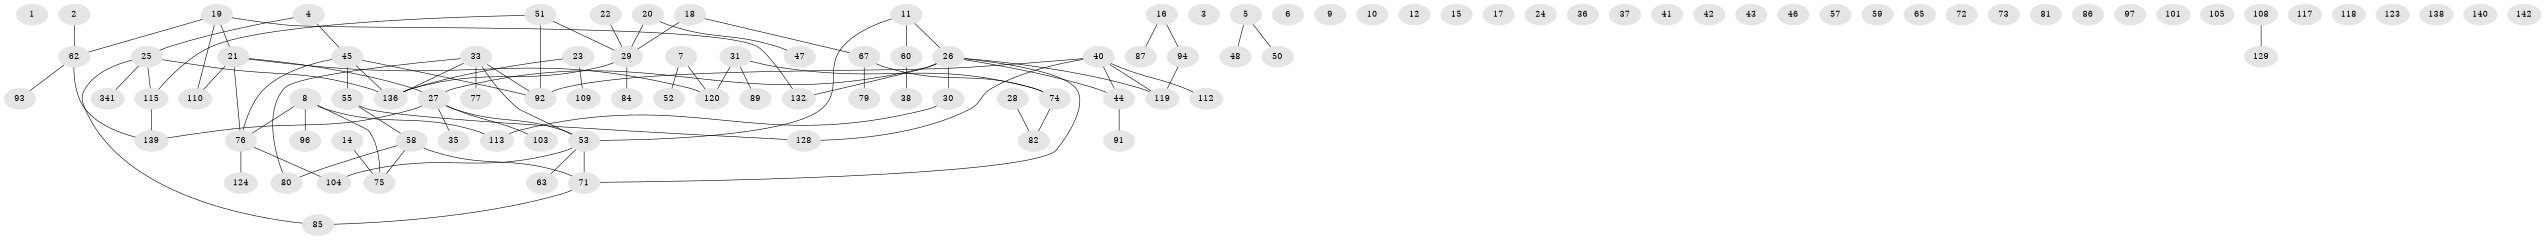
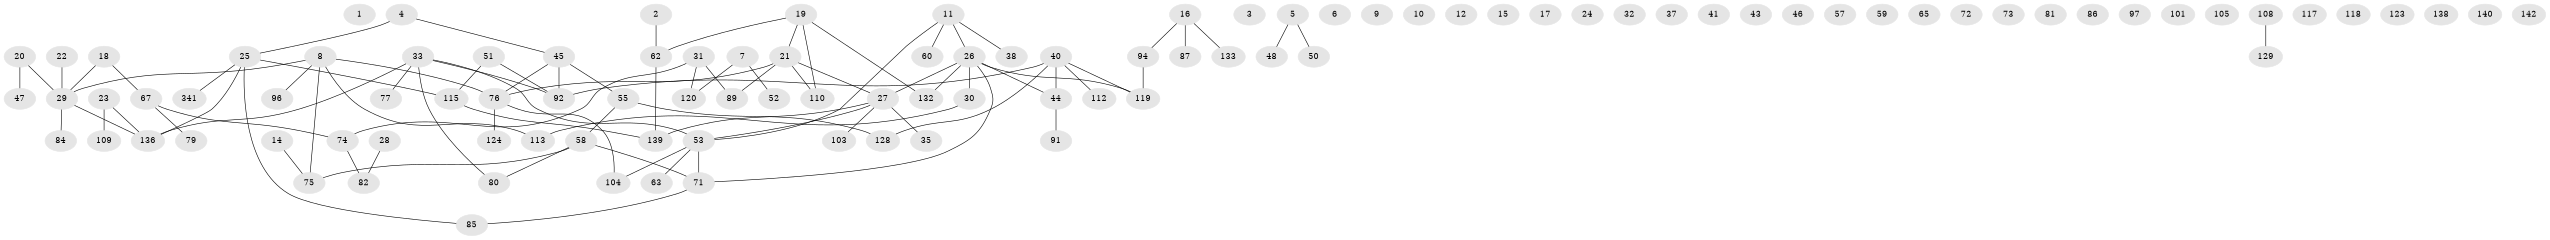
  graph {
    node [color=gray90 style=filled]
    1 [super="+13"]
    62 [super="+98"]
    139
-   93
    2
    3
    25 [super="+134"]
    136
    85
    115
    n11 [label=341]
    4
    45 [super="+99"]
    76 [super="+125"]
    92 [super="+126"]
    55 [super="+64"]
    5
    48
    50
    6 [super="+70"]
    7 [super="+66"]
    52 [super="+102"]
    120
    8 [super="+34"]
    29 [super="+39"]
    75 [super="+122"]
    96
    113 [super="+127"]
    84
    104
    124
    9
    10 [super="+111"]
    26 [super="+61"]
    132
    27 [super="+49"]
    30
    44 [super="+69"]
    71 [super="+131"]
    119
    11
    38 [super="+78"]
    53 [super="+83"]
    60 [super="+95"]
    63
    12
    14
    15
    16 [super="+90"]
    87
    94 [super="+135"]
+   133
    17
    18 [super="+107"]
    67
    74
    79
    19 [super="+137"]
    21 [super="+116"]
    110
    20
    47 [super="+56"]
    35 [super="+106"]
    103
    22 [super="+114"]
    23 [super="+36"]
    109
    24
    91
    28
    82
    31 [super="+68"]
    89
-   32 [label=36]
+   32
    33 [super="+100"]
    77
    80
    37
    40 [super="+88"]
    112
    128
    41
-   42
    43
    58 [super="+121"]
    46
    51 [super="+54"]
    57
    59
    65
    72
    73
    81
    86
    97
    101
    105
    108
    129
    117
    118
    123
    138
    140
    142
    62 -- 139
-   62 -- 93
    2 -- 62
    25 -- 136
    25 -- 85
    25 -- 115
    25 -- n11
    115 -- 139
    4 -- 25
    4 -- 45
-   45 -- 136
    45 -- 76
    45 -- 92
    45 -- 55 [weight=2]
    76 -- 104
    76 -- 124
    55 -- 128
    55 -- 58
    5 -- 48
    5 -- 50
    7 -- 52
    7 -- 120
    8 -- 76 [weight=2]
-   51 -- 29
+   8 -- 29
    8 -- 75
    8 -- 96
    8 -- 113
    29 -- 136
    29 -- 84
    26 -- 132
    26 -- 27
    26 -- 30
    26 -- 44
    26 -- 71
    26 -- 119
    27 -- 139
    27 -- 53
    27 -- 35
    27 -- 103
    30 -- 113
    44 -- 91
    71 -- 85
    11 -- 26
-   60 -- 38
+   11 -- 38
    11 -- 53
    11 -- 60
    53 -- 104
    53 -- 71
    53 -- 63
    14 -- 75
    16 -- 87
    16 -- 94
+   16 -- 133
    94 -- 119
    18 -- 29 [weight=2]
    18 -- 67
    67 -- 74
    67 -- 79
    74 -- 82
    19 -- 62
    19 -- 132
    19 -- 21
    19 -- 110
    21 -- 76
-   21 -- 120
+   21 -- 89
    21 -- 27
    21 -- 110
    20 -- 29
    20 -- 47
    22 -- 29
    23 -- 136
    23 -- 109
    28 -- 82
    31 -- 120
    31 -- 74
    31 -- 89 [weight=2]
    33 -- 136
    33 -- 92
    33 -- 53
    33 -- 77
    33 -- 80
    40 -- 92
    40 -- 44
    40 -- 119
    40 -- 112
    40 -- 128
    58 -- 75
    58 -- 71
    58 -- 80
    51 -- 115
    51 -- 92
    108 -- 129
  }
